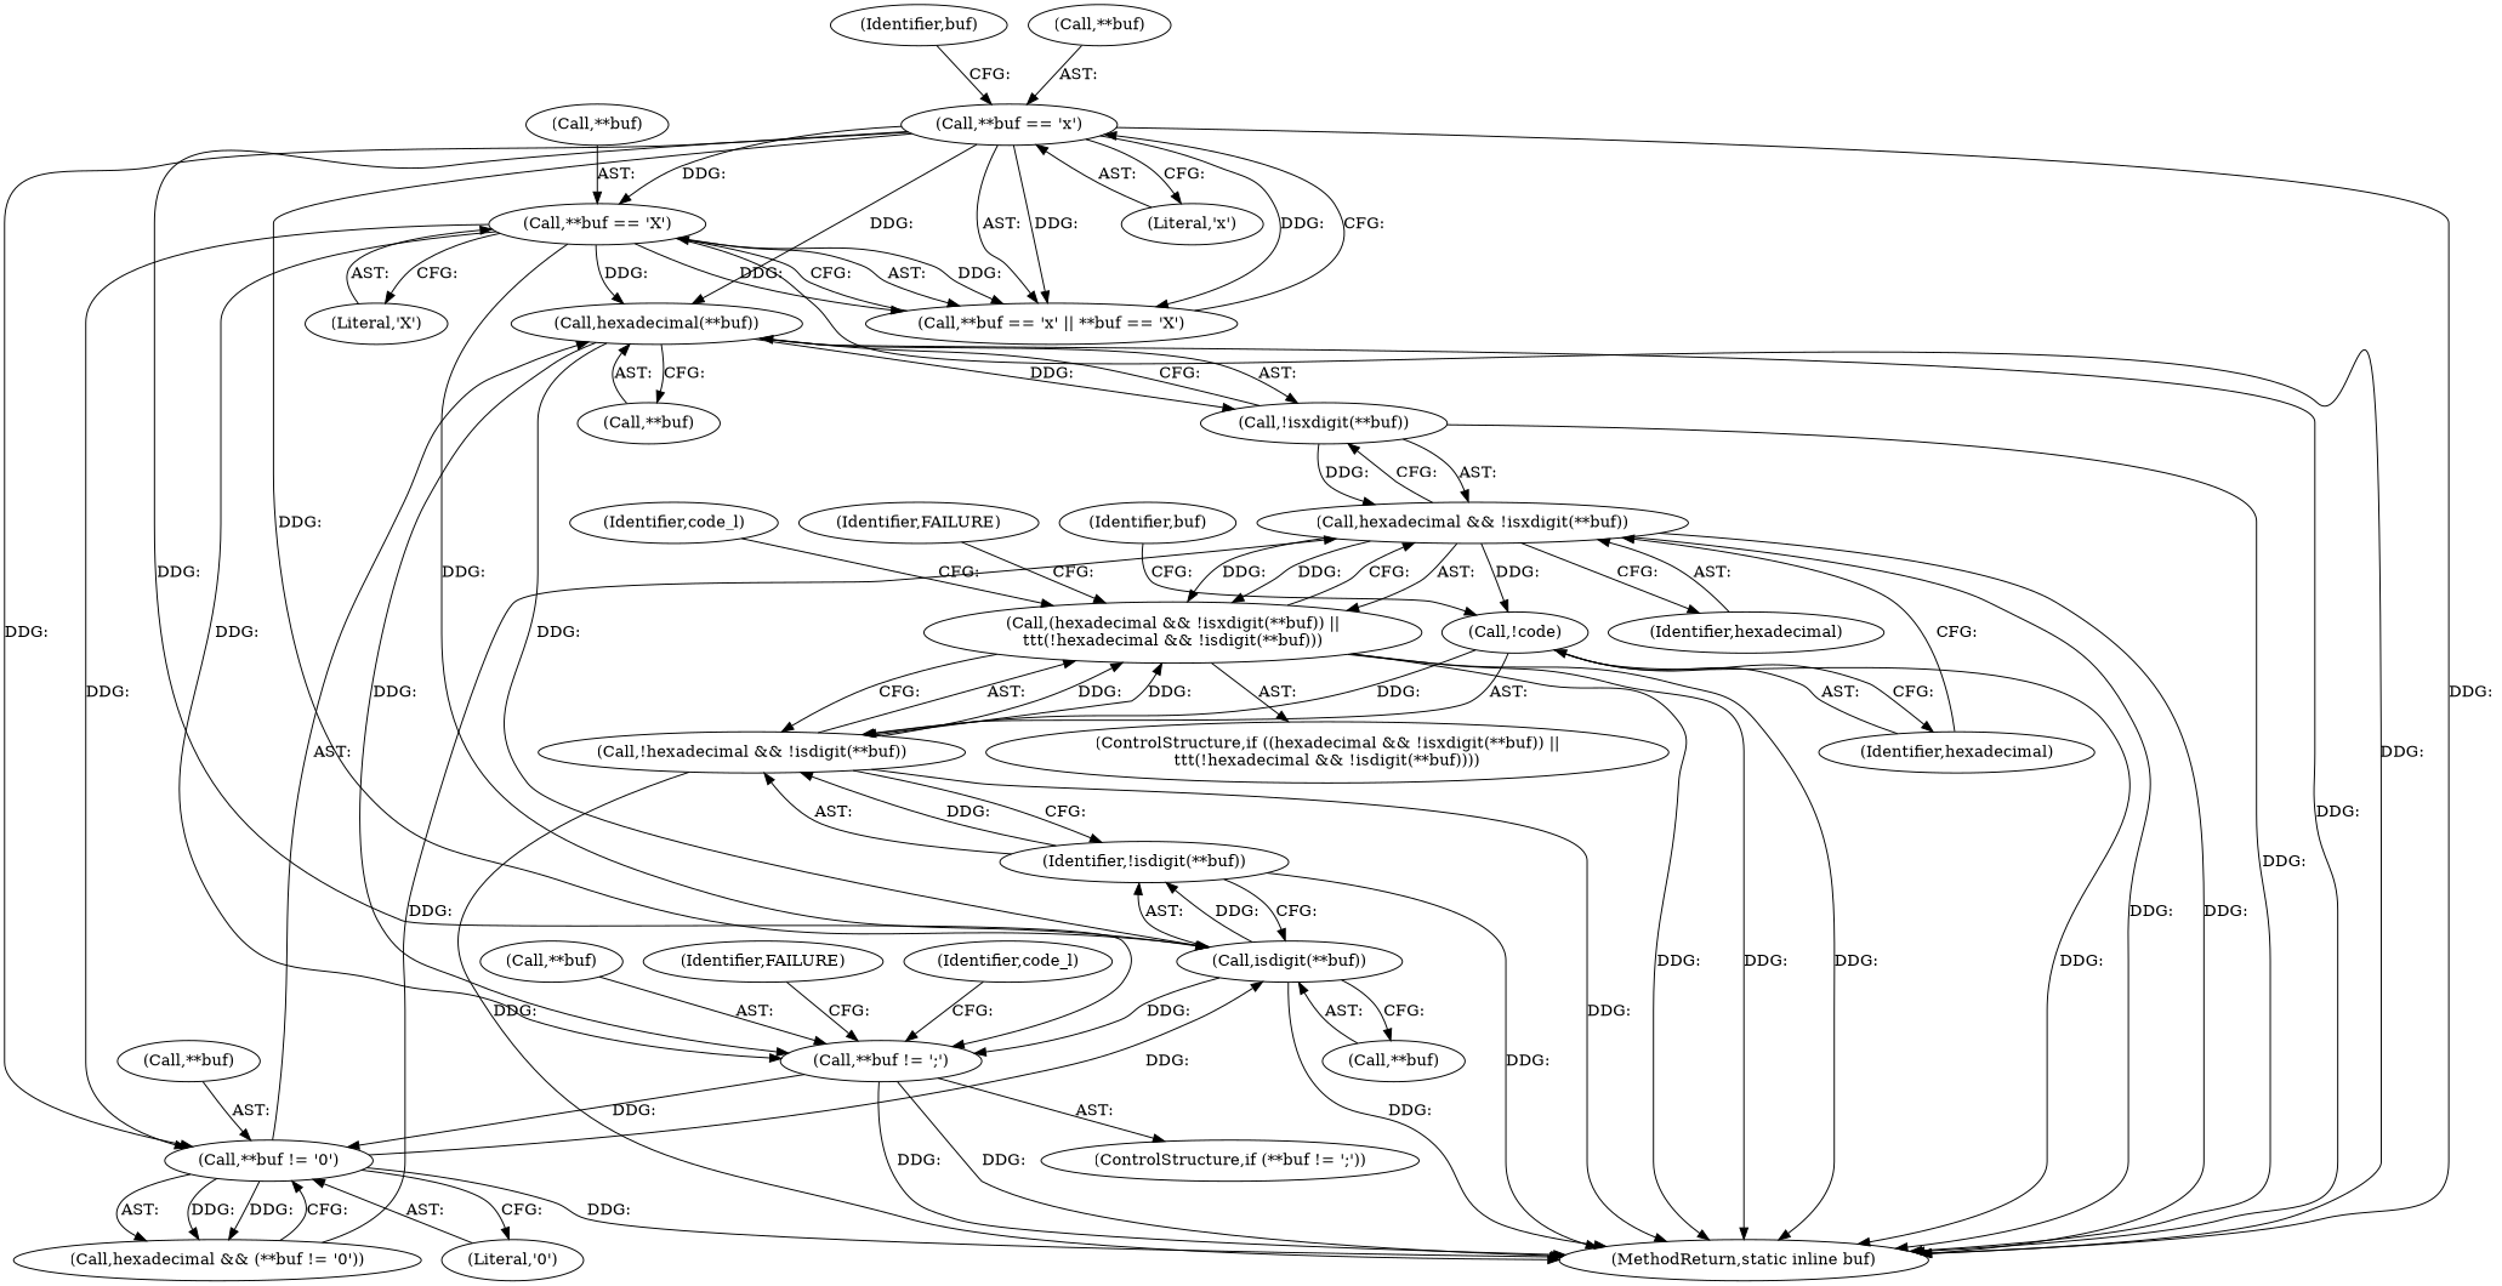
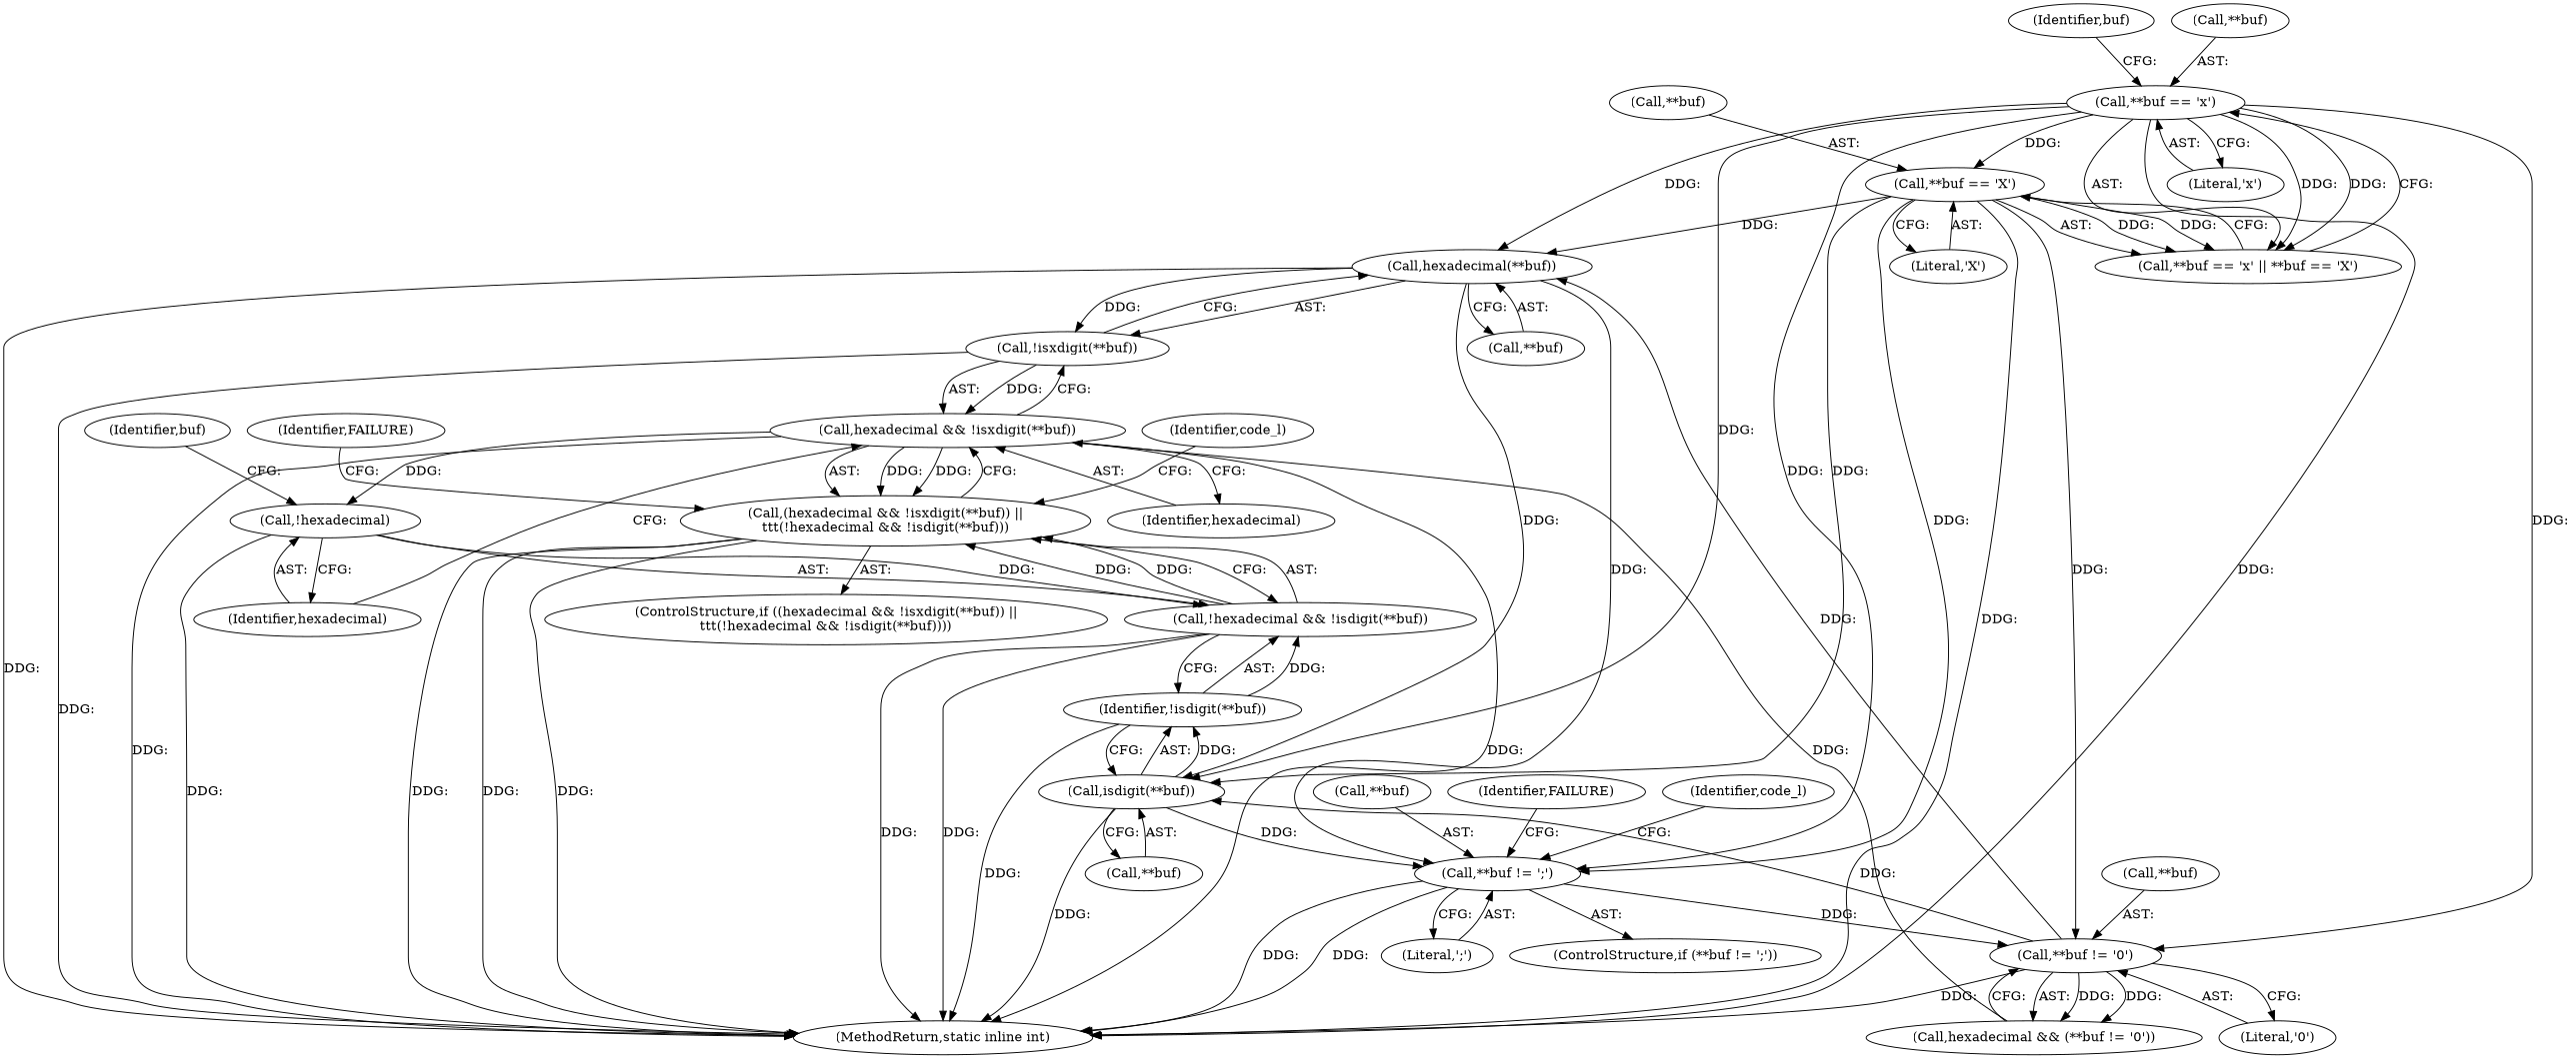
  digraph {
    n1 [label="(Call,hexadecimal(**buf))"]
    n2 [label="(Call,!isxdigit(**buf))"]
    n3 [label="(Call,isdigit(**buf))"]
    n4 [label="(Call,**buf != ';')"]
    n5 [label="(Call,**buf)"]
-   n6 [label="(MethodReturn,static inline buf)"]
+   n6 [label="(MethodReturn,static inline int)"]
    n7 [label="(Call,hexadecimal && !isxdigit(**buf))"]
    n8 [label="(Identifier,!isdigit(**buf))"]
    n9 [label="(Call,**buf)"]
    n10 [label="(Call,**buf != '\0')"]
+   n11 [label="(Literal,';')"]
    n12 [label="(ControlStructure,if (**buf != ';'))"]
    n13 [label="(Call,**buf == 'x')"]
    n14 [label="(Call,**buf == 'X')"]
    n15 [label="(Literal,'x')"]
    n16 [label="(Call,**buf == 'x' || **buf == 'X')"]
    n17 [label="(Literal,'\0')"]
    n18 [label="(Call,hexadecimal && (**buf != '\0'))"]
    n19 [label="(Literal,'X')"]
    n20 [label="(Call,(hexadecimal && !isxdigit(**buf)) ||\n\t\t\t(!hexadecimal && !isdigit(**buf)))"]
-   n21 [label="(Call,!code)"]
+   n21 [label="(Call,!hexadecimal)"]
    n22 [label="(Identifier,hexadecimal)"]
    n23 [label="(Call,!hexadecimal && !isdigit(**buf))"]
    n24 [label="(ControlStructure,if ((hexadecimal && !isxdigit(**buf)) ||\n\t\t\t(!hexadecimal && !isdigit(**buf))))"]
    n25 [label="(Identifier,hexadecimal)"]
    n26 [label="(Identifier,buf)"]
    n27 [label="(Call,**buf)"]
    n28 [label="(Identifier,code_l)"]
    n29 [label="(Identifier,buf)"]
    n30 [label="(Call,**buf)"]
    n31 [label="(Call,**buf)"]
    n32 [label="(Identifier,FAILURE)"]
    n33 [label="(Identifier,FAILURE)"]
    n34 [label="(Call,**buf)"]
    n35 [label="(Identifier,code_l)"]
    n1 -> n2 [label="AST: "]
    n1 -> n2 [label="DDG: "]
    n1 -> n3 [label="DDG: "]
    n1 -> n4 [label="DDG: "]
    n1 -> n5 [label="CFG: "]
    n1 -> n6 [label="DDG: "]
    n2 -> n1 [label="CFG: "]
    n2 -> n6 [label="DDG: "]
    n2 -> n7 [label="AST: "]
    n2 -> n7 [label="DDG: "]
    n3 -> n4 [label="DDG: "]
    n3 -> n6 [label="DDG: "]
    n3 -> n8 [label="AST: "]
    n3 -> n8 [label="DDG: "]
    n3 -> n9 [label="CFG: "]
    n4 -> n6 [label="DDG: "]
    n4 -> n6 [label="DDG: "]
    n4 -> n10 [label="DDG: "]
+   n4 -> n11 [label="CFG: "]
    n4 -> n12 [label="AST: "]
    n5 -> n1 [label="AST: "]
    n7 -> n2 [label="CFG: "]
    n7 -> n6 [label="DDG: "]
    n7 -> n6 [label="DDG: "]
    n7 -> n20 [label="AST: "]
    n7 -> n20 [label="DDG: "]
    n7 -> n20 [label="DDG: "]
    n7 -> n21 [label="DDG: "]
    n7 -> n22 [label="CFG: "]
    n8 -> n3 [label="CFG: "]
    n8 -> n6 [label="DDG: "]
    n8 -> n23 [label="AST: "]
    n8 -> n23 [label="DDG: "]
    n9 -> n3 [label="AST: "]
-   n10 -> n1 [label="AST: "]
+   n10 -> n1 [label="DDG: "]
    n10 -> n3 [label="DDG: "]
    n10 -> n6 [label="DDG: "]
    n10 -> n17 [label="CFG: "]
    n10 -> n18 [label="AST: "]
    n10 -> n18 [label="DDG: "]
    n10 -> n18 [label="DDG: "]
+   n11 -> n4 [label="AST: "]
    n13 -> n1 [label="DDG: "]
    n13 -> n3 [label="DDG: "]
    n13 -> n4 [label="DDG: "]
    n13 -> n6 [label="DDG: "]
    n13 -> n10 [label="DDG: "]
    n13 -> n14 [label="DDG: "]
    n13 -> n15 [label="CFG: "]
    n13 -> n16 [label="AST: "]
    n13 -> n16 [label="DDG: "]
    n13 -> n16 [label="DDG: "]
    n14 -> n1 [label="DDG: "]
    n14 -> n3 [label="DDG: "]
    n14 -> n4 [label="DDG: "]
    n14 -> n6 [label="DDG: "]
    n14 -> n10 [label="DDG: "]
    n14 -> n16 [label="AST: "]
    n14 -> n16 [label="DDG: "]
    n14 -> n16 [label="DDG: "]
    n14 -> n19 [label="CFG: "]
    n15 -> n13 [label="AST: "]
    n16 -> n13 [label="CFG: "]
    n16 -> n14 [label="CFG: "]
    n17 -> n10 [label="AST: "]
    n18 -> n7 [label="DDG: "]
    n18 -> n10 [label="CFG: "]
    n19 -> n14 [label="AST: "]
    n20 -> n6 [label="DDG: "]
    n20 -> n6 [label="DDG: "]
    n20 -> n6 [label="DDG: "]
    n20 -> n7 [label="CFG: "]
    n20 -> n23 [label="CFG: "]
    n20 -> n24 [label="AST: "]
    n21 -> n6 [label="DDG: "]
    n21 -> n23 [label="AST: "]
    n21 -> n23 [label="DDG: "]
    n21 -> n25 [label="CFG: "]
    n22 -> n7 [label="AST: "]
    n23 -> n6 [label="DDG: "]
    n23 -> n6 [label="DDG: "]
    n23 -> n8 [label="CFG: "]
    n23 -> n20 [label="AST: "]
    n23 -> n20 [label="DDG: "]
    n23 -> n20 [label="DDG: "]
    n25 -> n7 [label="CFG: "]
    n25 -> n21 [label="AST: "]
    n26 -> n21 [label="CFG: "]
    n27 -> n4 [label="AST: "]
    n28 -> n20 [label="CFG: "]
    n29 -> n13 [label="CFG: "]
    n30 -> n10 [label="AST: "]
    n31 -> n13 [label="AST: "]
    n32 -> n20 [label="CFG: "]
    n33 -> n4 [label="CFG: "]
    n34 -> n14 [label="AST: "]
    n35 -> n4 [label="CFG: "]
  }
